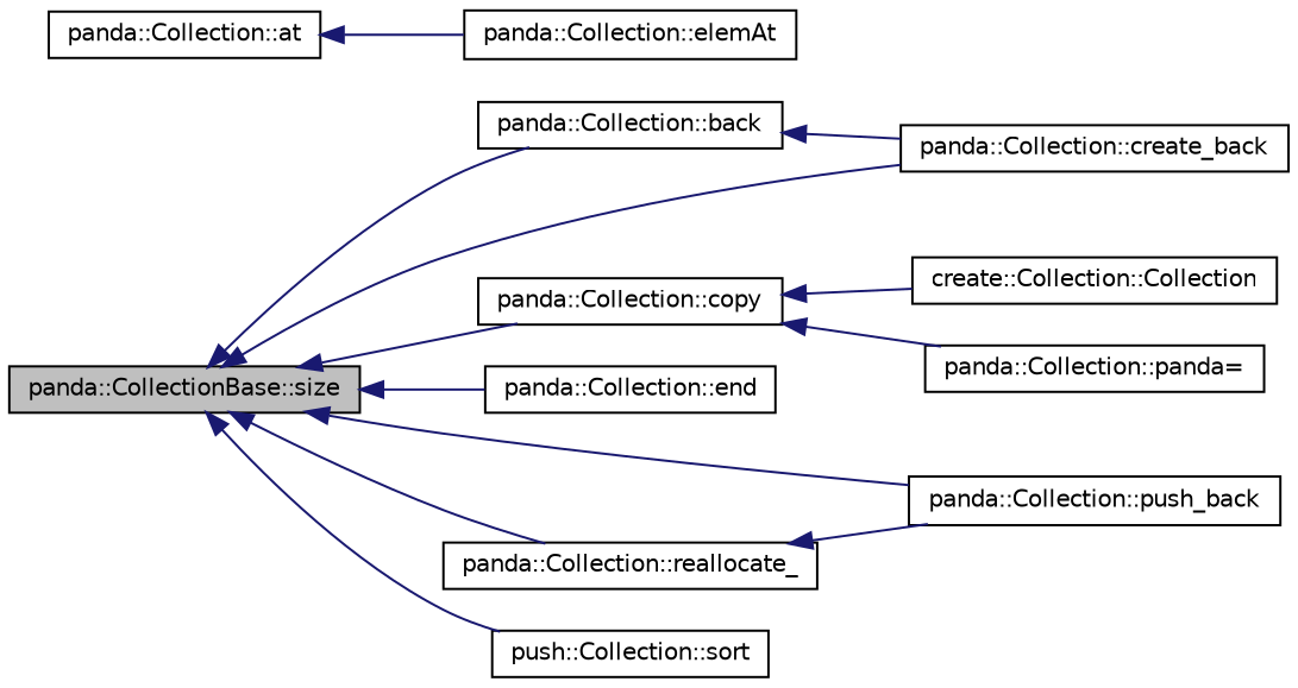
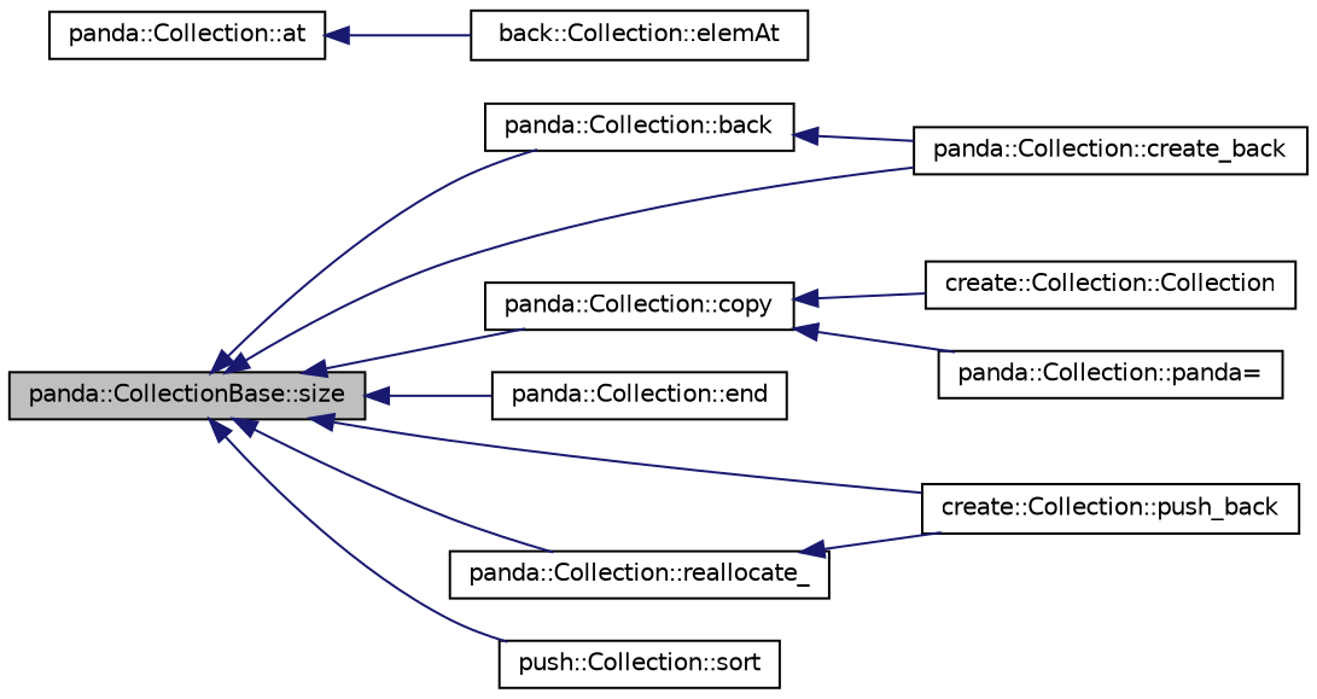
  digraph {
    rankdir=LR
    node [color=black fillcolor=white fontname=Helvetica fontsize=10 shape=record style=filled]
    edge [color=midnightblue dir=back fontname=Helvetica fontsize=10 labelfontname=Helvetica labelfontsize=10 style=solid]
    n1 [fillcolor=grey75 fontcolor=black height=0.2 label="panda::CollectionBase::size" width=0.4]
    n2 [height=0.2 label="panda::Collection::back" width=0.4]
    n3 [height=0.2 label="panda::Collection::create_back" width=0.4]
    n4 [height=0.2 label="panda::Collection::copy" width=0.4]
    n5 [height=0.2 label="panda::Collection::end" width=0.4]
-   n6 [height=0.2 label="panda::Collection::push_back" width=0.4]
+   n6 [height=0.2 label="create::Collection::push_back" width=0.4]
    n7 [height=0.2 label="panda::Collection::reallocate_" width=0.4]
    n8 [height=0.2 label="push::Collection::sort" width=0.4]
    n9 [height=0.2 label="panda::Collection::at" width=0.4]
-   n10 [height=0.2 label="panda::Collection::elemAt" width=0.4]
+   n10 [height=0.2 label="back::Collection::elemAt" width=0.4]
    n11 [height=0.2 label="create::Collection::Collection" width=0.4]
    n12 [height=0.2 label="panda::Collection::panda=" width=0.4]
    n1 -> n2
    n1 -> n3
    n1 -> n4
    n1 -> n5
    n1 -> n6
    n1 -> n7
    n1 -> n8
    n2 -> n3
    n4 -> n11
    n4 -> n12
    n7 -> n6
    n9 -> n10
  }
